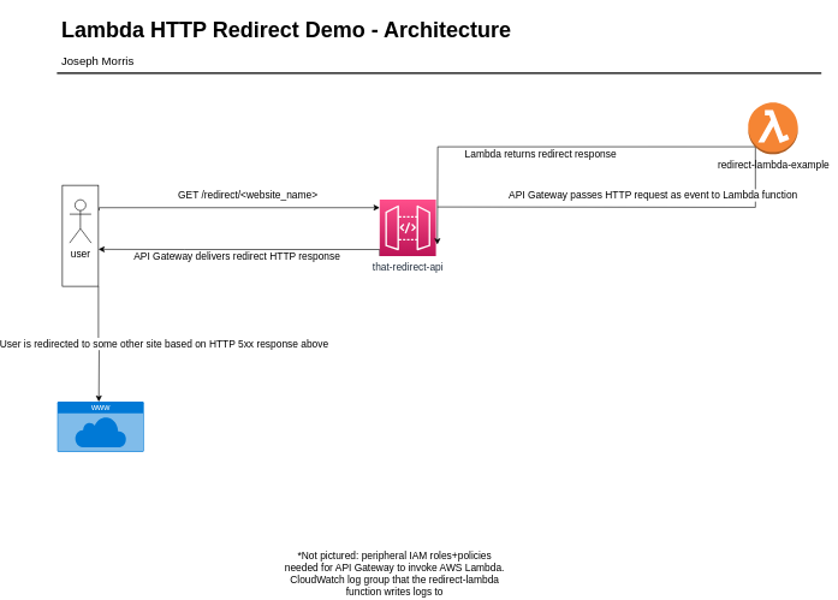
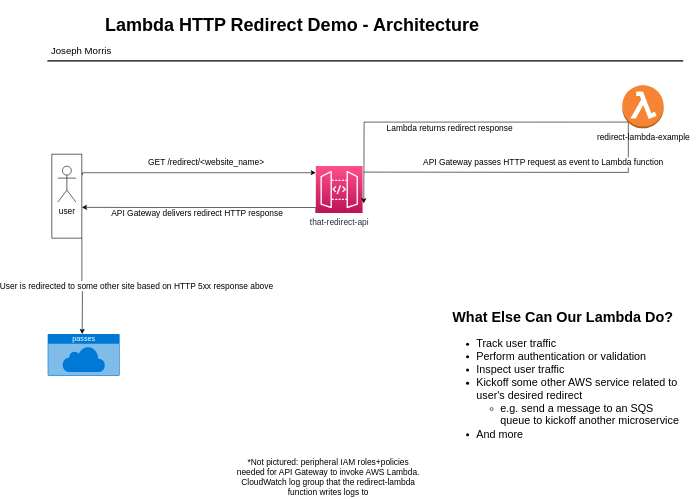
  <mxCell id="0" />
  <mxCell id="1" parent="0" />
  <mxCell id="2" style="edgeStyle=orthogonalEdgeStyle;rounded=0;orthogonalLoop=1;jettySize=auto;html=1;exitX=1;exitY=1;exitDx=0;exitDy=0;" edge="1" parent="1" source="3"><mxGeometry relative="1" as="geometry"><mxPoint x="78.529" y="556" as="targetPoint" /></mxGeometry></mxCell>
  <mxCell id="3" value="" style="rounded=0;whiteSpace=wrap;html=1;" vertex="1" parent="1"><mxGeometry x="28" y="256" width="50" height="140" as="geometry" /></mxCell>
- <mxCell id="4" value="Lambda HTTP Redirect Demo - Architecture" style="text;html=1;resizable=0;points=[];autosize=1;align=left;verticalAlign=top;spacingTop=-4;fontSize=30;fontStyle=1" parent="1" vertex="1"><mxGeometry x="24.5" y="20.5" width="640" height="40" as="geometry" /></mxCell>
+ <mxCell id="4" value="Lambda HTTP Redirect Demo - Architecture" style="text;html=1;resizable=0;points=[];autosize=1;align=left;verticalAlign=top;spacingTop=-4;fontSize=30;fontStyle=1" parent="1" vertex="1"><mxGeometry x="114.5" y="20.5" width="640" height="40" as="geometry" /></mxCell>
  <mxCell id="5" value="Joseph Morris" style="text;html=1;resizable=0;points=[];autosize=1;align=left;verticalAlign=top;spacingTop=-4;fontSize=16;" parent="1" vertex="1"><mxGeometry x="24.5" y="70.5" width="120" height="20" as="geometry" /></mxCell>
  <mxCell id="6" value="" style="line;strokeWidth=2;html=1;fontSize=14;" parent="1" vertex="1"><mxGeometry x="20.5" y="95.5" width="1060" height="10" as="geometry" /></mxCell>
  <mxCell id="7" style="edgeStyle=orthogonalEdgeStyle;rounded=0;orthogonalLoop=1;jettySize=auto;html=1;exitX=1;exitY=0.25;exitDx=0;exitDy=0;entryX=0;entryY=0.141;entryDx=0;entryDy=0;entryPerimeter=0;fontSize=14;" edge="1" parent="1" target="14"><mxGeometry relative="1" as="geometry"><mxPoint x="79" y="291" as="sourcePoint" /><mxPoint x="459" y="287" as="targetPoint" /><Array as="points"><mxPoint x="79" y="287" /></Array></mxGeometry></mxCell>
  <mxCell id="8" value="GET /redirect/&amp;lt;website_name&amp;gt;" style="edgeLabel;html=1;align=center;verticalAlign=middle;resizable=0;points=[];fontSize=14;" vertex="1" connectable="0" parent="7"><mxGeometry x="0.157" y="-1" relative="1" as="geometry"><mxPoint x="-18" y="-19" as="offset" /></mxGeometry></mxCell>
  <mxCell id="9" value="user" style="shape=umlActor;verticalLabelPosition=bottom;verticalAlign=top;html=1;outlineConnect=0;fontSize=14;" vertex="1" parent="1"><mxGeometry x="38" y="276" width="30" height="60" as="geometry" /></mxCell>
  <mxCell id="10" style="edgeStyle=orthogonalEdgeStyle;rounded=0;orthogonalLoop=1;jettySize=auto;html=1;entryX=0.145;entryY=0.145;entryDx=0;entryDy=0;entryPerimeter=0;fontSize=14;" edge="1" parent="1" target="17"><mxGeometry relative="1" as="geometry"><mxPoint x="548" y="286" as="sourcePoint" /></mxGeometry></mxCell>
  <mxCell id="11" value="API Gateway passes HTTP request as event to Lambda function" style="edgeLabel;html=1;align=center;verticalAlign=middle;resizable=0;points=[];fontSize=14;" vertex="1" connectable="0" parent="10"><mxGeometry x="0.15" relative="1" as="geometry"><mxPoint x="-32" y="-17" as="offset" /></mxGeometry></mxCell>
  <mxCell id="12" style="edgeStyle=orthogonalEdgeStyle;rounded=0;orthogonalLoop=1;jettySize=auto;html=1;exitX=0;exitY=1;exitDx=0;exitDy=0;exitPerimeter=0;entryX=1;entryY=0.634;entryDx=0;entryDy=0;entryPerimeter=0;fontSize=14;" edge="1" parent="1" source="14" target="3"><mxGeometry relative="1" as="geometry"><Array as="points"><mxPoint x="198" y="345" /><mxPoint x="198" y="345" /></Array></mxGeometry></mxCell>
  <mxCell id="13" value="API Gateway delivers redirect HTTP response" style="edgeLabel;html=1;align=center;verticalAlign=middle;resizable=0;points=[];fontSize=14;" vertex="1" connectable="0" parent="12"><mxGeometry x="0.177" y="-3" relative="1" as="geometry"><mxPoint x="27" y="12" as="offset" /></mxGeometry></mxCell>
  <mxCell id="14" value="that-redirect-api" style="sketch=0;points=[[0,0,0],[0.25,0,0],[0.5,0,0],[0.75,0,0],[1,0,0],[0,1,0],[0.25,1,0],[0.5,1,0],[0.75,1,0],[1,1,0],[0,0.25,0],[0,0.5,0],[0,0.75,0],[1,0.25,0],[1,0.5,0],[1,0.75,0]];outlineConnect=0;fontColor=#232F3E;gradientColor=#FF4F8B;gradientDirection=north;fillColor=#BC1356;strokeColor=#ffffff;dashed=0;verticalLabelPosition=bottom;verticalAlign=top;align=center;html=1;fontSize=14;fontStyle=0;aspect=fixed;shape=mxgraph.aws4.resourceIcon;resIcon=mxgraph.aws4.api_gateway;" vertex="1" parent="1"><mxGeometry x="468" y="276" width="78" height="78" as="geometry" /></mxCell>
  <mxCell id="15" style="edgeStyle=orthogonalEdgeStyle;rounded=0;orthogonalLoop=1;jettySize=auto;html=1;exitX=0.145;exitY=0.855;exitDx=0;exitDy=0;exitPerimeter=0;fontSize=14;" edge="1" parent="1" source="17"><mxGeometry relative="1" as="geometry"><mxPoint x="548" y="338" as="targetPoint" /><mxPoint x="846.005" y="337.56" as="sourcePoint" /></mxGeometry></mxCell>
  <mxCell id="16" value="Lambda returns redirect response" style="edgeLabel;html=1;align=center;verticalAlign=middle;resizable=0;points=[];fontSize=14;" vertex="1" connectable="0" parent="15"><mxGeometry x="0.207" y="4" relative="1" as="geometry"><mxPoint x="49" y="6" as="offset" /></mxGeometry></mxCell>
  <mxCell id="17" value="redirect-lambda-example" style="outlineConnect=0;dashed=0;verticalLabelPosition=bottom;verticalAlign=top;align=center;html=1;shape=mxgraph.aws3.lambda_function;fillColor=#F58534;gradientColor=none;fontSize=14;" vertex="1" parent="1"><mxGeometry x="979" y="141" width="69" height="72" as="geometry" /></mxCell>
  <mxCell id="18" value="User is redirected to some other site based on HTTP 5xx response above" style="edgeLabel;html=1;align=center;verticalAlign=middle;resizable=0;points=[];fontSize=14;" vertex="1" connectable="0" parent="1"><mxGeometry x="168.996" y="475.999" as="geometry" /></mxCell>
- <mxCell id="19" value="www" style="html=1;strokeColor=none;fillColor=#0079D6;labelPosition=center;verticalLabelPosition=middle;verticalAlign=top;align=center;fontSize=12;outlineConnect=0;spacingTop=-6;fontColor=#FFFFFF;sketch=0;shape=mxgraph.sitemap.cloud;" vertex="1" parent="1"><mxGeometry x="21" y="556" width="120" height="70" as="geometry" /></mxCell>
+ <mxCell id="19" value="passes" style="html=1;strokeColor=none;fillColor=#0079D6;labelPosition=center;verticalLabelPosition=middle;verticalAlign=top;align=center;fontSize=12;outlineConnect=0;spacingTop=-6;fontColor=#FFFFFF;sketch=0;shape=mxgraph.sitemap.cloud;" vertex="1" parent="1"><mxGeometry x="21" y="556" width="120" height="70" as="geometry" /></mxCell>
+ <mxCell id="20" value="&lt;h1&gt;What Else Can Our Lambda Do?&lt;/h1&gt;&lt;p style=&quot;font-size: 18px&quot;&gt;&lt;/p&gt;&lt;ul style=&quot;font-size: 18px&quot;&gt;&lt;li&gt;Track user traffic&lt;/li&gt;&lt;li&gt;Perform authentication or validation&lt;/li&gt;&lt;li&gt;Inspect user traffic&lt;/li&gt;&lt;li&gt;Kickoff some other AWS service related to user's desired redirect&amp;nbsp;&lt;/li&gt;&lt;ul&gt;&lt;li&gt;e.g. send a message to an SQS queue to kickoff another microservice&lt;br&gt;&lt;/li&gt;&lt;/ul&gt;&lt;li&gt;And more&lt;/li&gt;&lt;/ul&gt;&lt;p&gt;&lt;/p&gt;" style="text;html=1;strokeColor=none;fillColor=none;spacing=5;spacingTop=-20;whiteSpace=wrap;overflow=hidden;rounded=0;align=left;" vertex="1" parent="1"><mxGeometry x="690.5" y="509" width="390" height="263" as="geometry" /></mxCell>
  <mxCell id="21" value="*Not pictured: peripheral IAM roles+policies needed for API Gateway to invoke AWS Lambda. CloudWatch log group that the redirect-lambda function writes logs to" style="text;html=1;strokeColor=none;fillColor=none;align=center;verticalAlign=middle;whiteSpace=wrap;rounded=0;fontSize=14;" vertex="1" parent="1"><mxGeometry x="329" y="779" width="320" height="30" as="geometry" /></mxCell>
